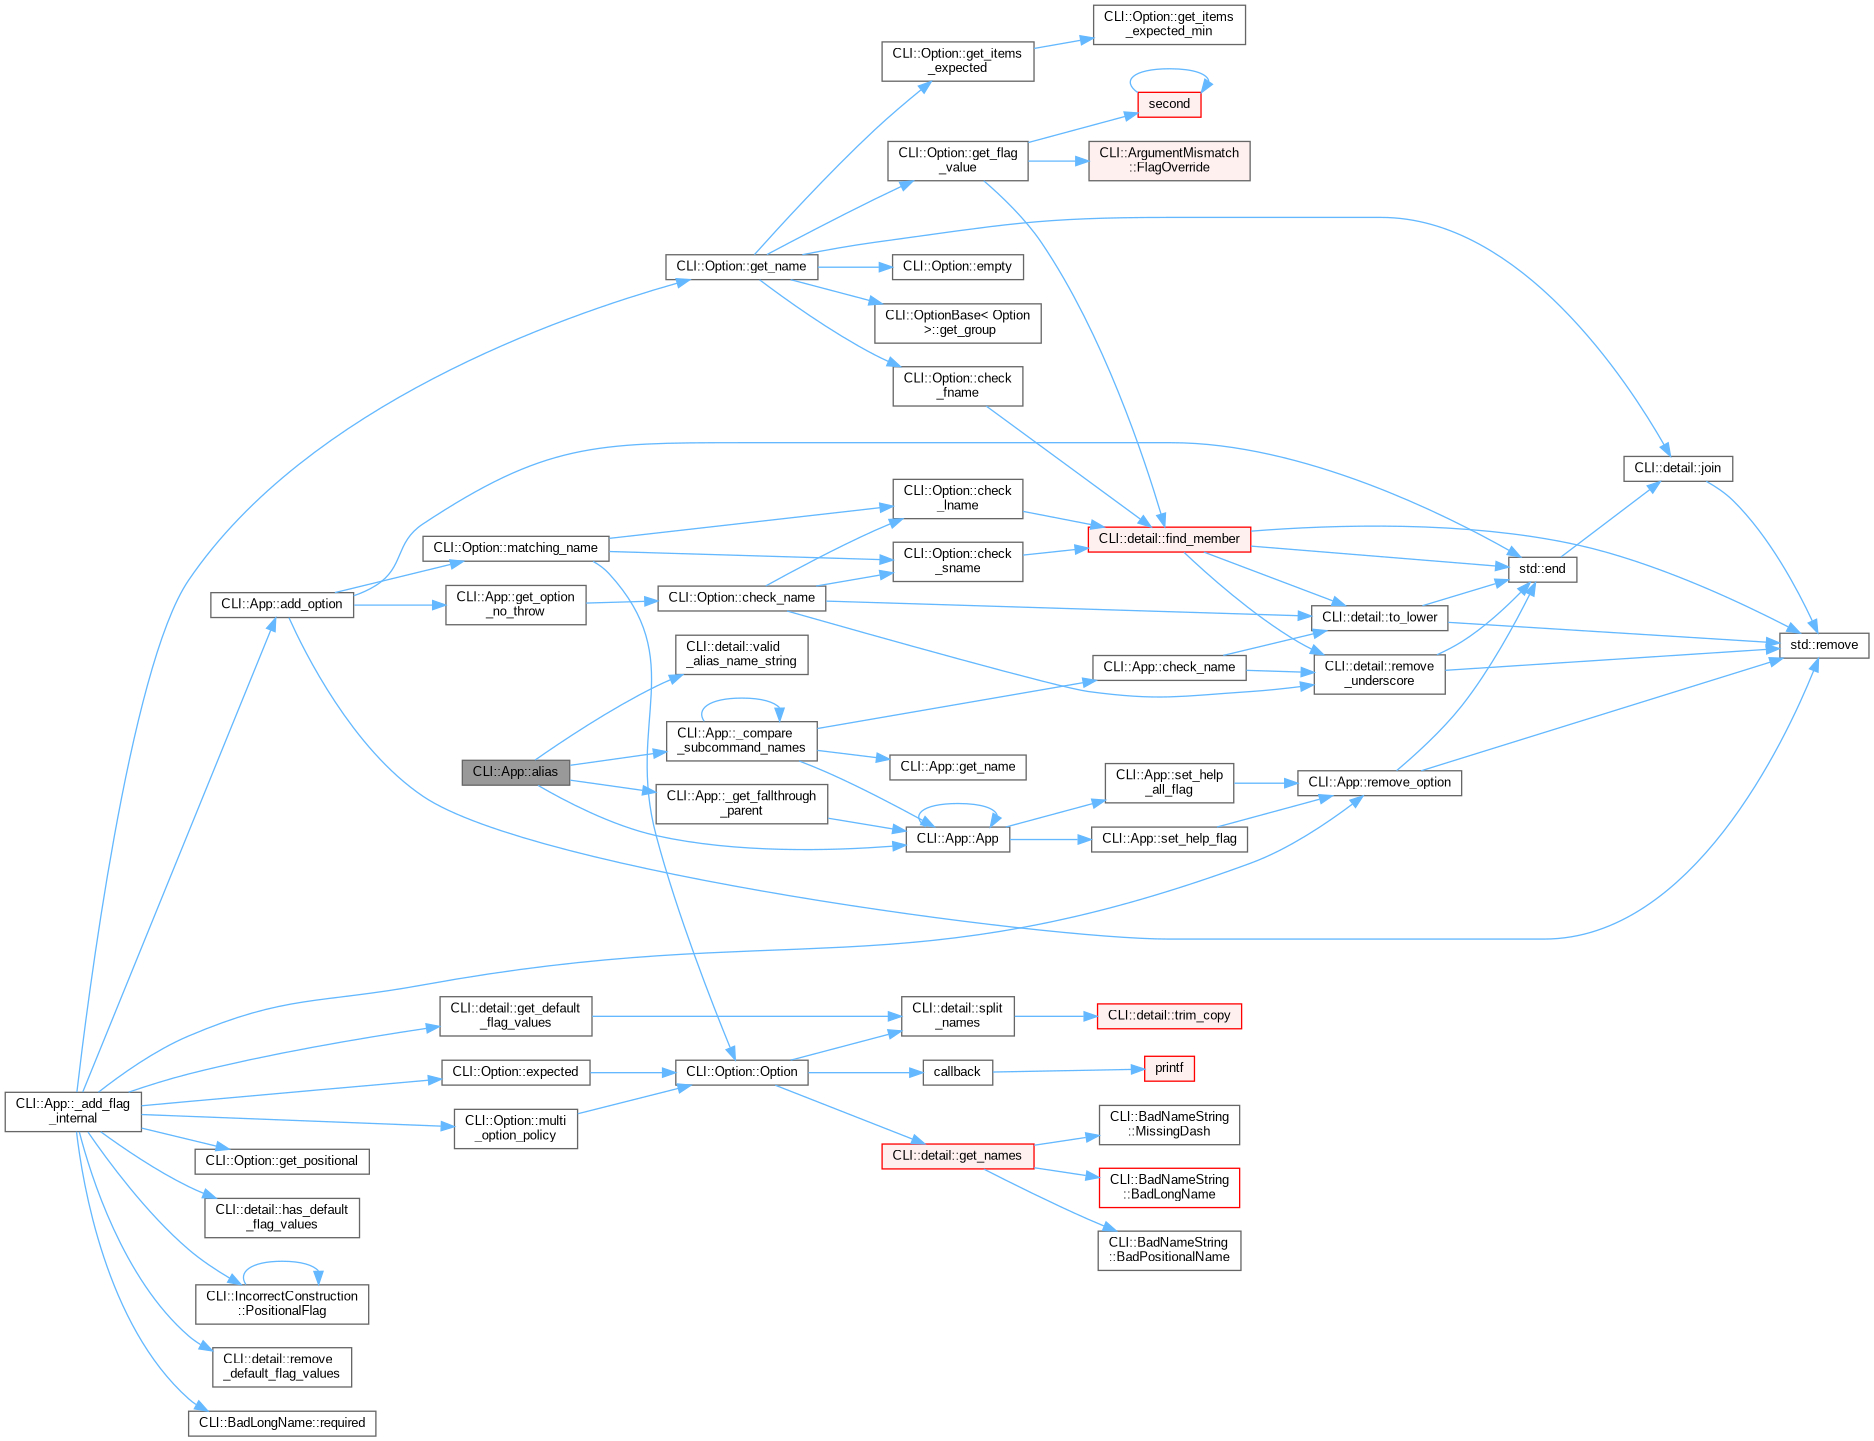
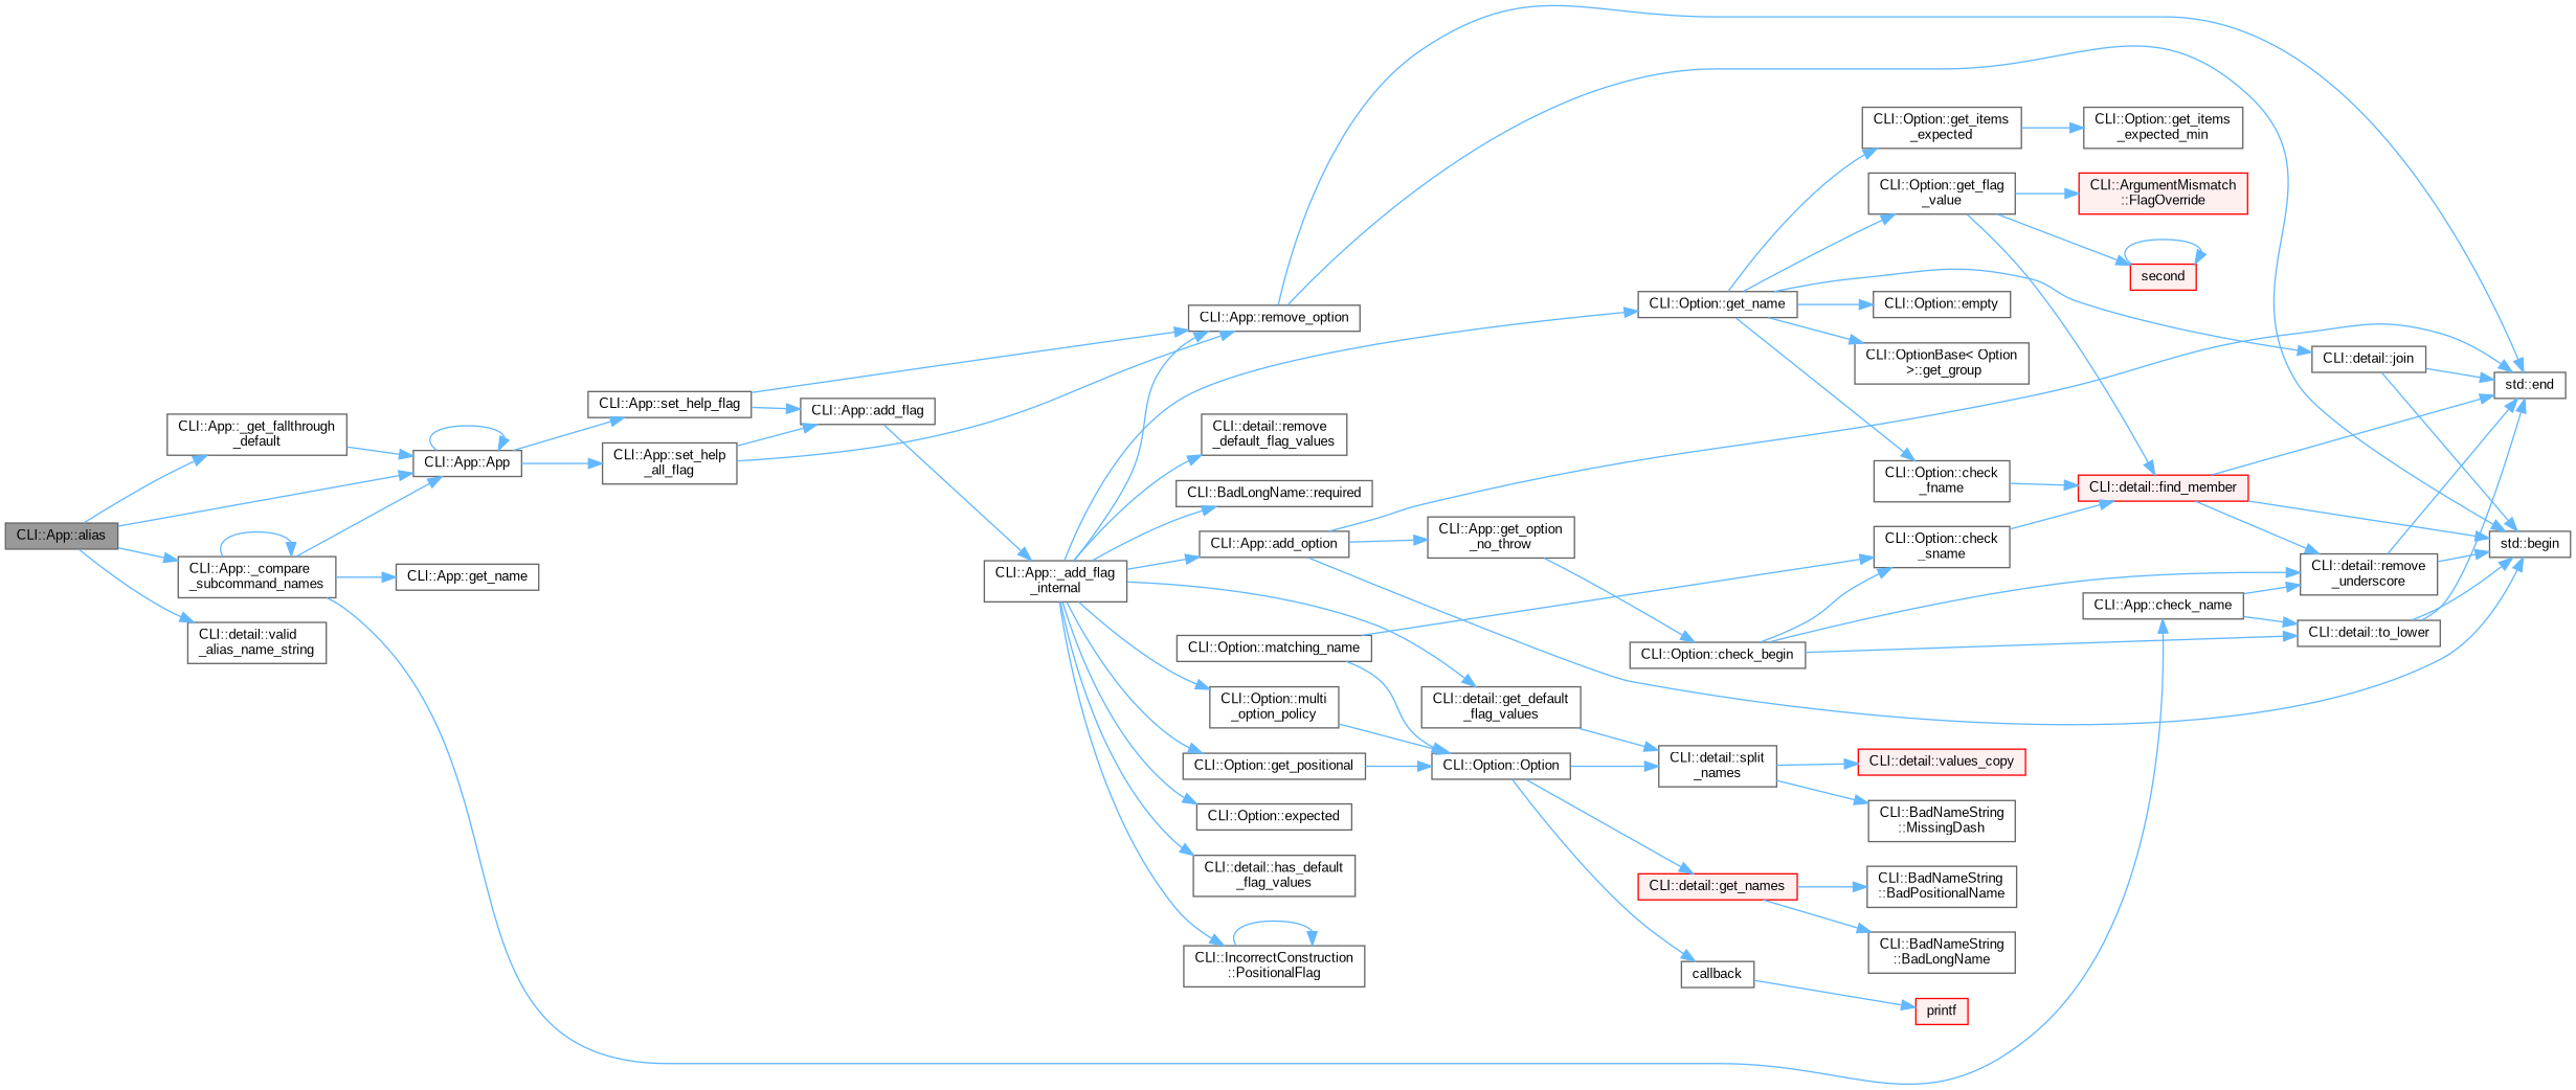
  digraph {
    fontname="Liberation Sans"
    rankdir=LR
    node [color=grey40 fillcolor=white fontname="Liberation Sans" fontsize=10 shape=box style=filled]
    edge [color=steelblue1 fontname="Liberation Sans" fontsize=10 labelfontname=Helvetica labelfontsize=10 style=solid]
    n1 [color=gray40 fillcolor=grey60 fontcolor=black height=0.2 label="CLI::App::alias" width=0.4]
    n2 [height=0.2 label="CLI::App::_compare\l_subcommand_names" width=0.4]
    n3 [height=0.2 label="CLI::App::App" width=0.4]
-   n4 [height=0.2 label="CLI::App::_get_fallthrough\l_parent" width=0.4]
+   n4 [height=0.2 label="CLI::App::_get_fallthrough\l_default" width=0.4]
    n5 [height=0.2 label="CLI::detail::valid\l_alias_name_string" width=0.4]
    n6 [height=0.2 label="CLI::App::check_name" width=0.4]
    n7 [height=0.2 label="CLI::App::get_name" width=0.4]
    n8 [height=0.2 label="CLI::App::set_help\l_all_flag" width=0.4]
    n9 [height=0.2 label="CLI::App::set_help_flag" width=0.4]
    n10 [height=0.2 label="CLI::detail::remove\l_underscore" width=0.4]
    n11 [height=0.2 label="CLI::detail::to_lower" width=0.4]
+   n12 [height=0.2 label="CLI::App::add_flag" width=0.4]
    n13 [height=0.2 label="CLI::App::remove_option" width=0.4]
    n14 [height=0.2 label="CLI::App::_add_flag\l_internal" width=0.4]
-   n15 [height=0.2 label="std::remove" width=0.4]
+   n15 [height=0.2 label="std::begin" width=0.4]
    n16 [height=0.2 label="std::end" width=0.4]
    n17 [height=0.2 label="CLI::App::add_option" width=0.4]
    n18 [height=0.2 label="CLI::Option::expected" width=0.4]
    n19 [height=0.2 label="CLI::detail::get_default\l_flag_values" width=0.4]
    n20 [height=0.2 label="CLI::Option::get_name" width=0.4]
    n21 [height=0.2 label="CLI::Option::get_positional" width=0.4]
    n22 [height=0.2 label="CLI::detail::has_default\l_flag_values" width=0.4]
    n23 [height=0.2 label="CLI::Option::multi\l_option_policy" width=0.4]
    n24 [height=0.2 label="CLI::IncorrectConstruction\l::PositionalFlag" width=0.4]
    n25 [height=0.2 label="CLI::detail::remove\l_default_flag_values" width=0.4]
    n26 [height=0.2 label="CLI::BadLongName::required" width=0.4]
    n27 [height=0.2 label="CLI::App::get_option\l_no_throw" width=0.4]
    n28 [height=0.2 label="CLI::Option::matching_name" width=0.4]
    n29 [height=0.2 label="CLI::Option::Option" width=0.4]
    n30 [height=0.2 label="CLI::detail::split\l_names" width=0.4]
    n31 [height=0.2 label="CLI::Option::check\l_fname" width=0.4]
    n32 [height=0.2 label="CLI::Option::empty" width=0.4]
    n33 [height=0.2 label="CLI::Option::get_flag\l_value" width=0.4]
    n34 [height=0.2 label="CLI::OptionBase\< Option\l \>::get_group" width=0.4]
    n35 [height=0.2 label="CLI::Option::get_items\l_expected" width=0.4]
    n36 [height=0.2 label="CLI::detail::join" width=0.4]
-   n37 [height=0.2 label="CLI::Option::check_name" width=0.4]
-   n38 [height=0.2 label="CLI::Option::check\l_lname" width=0.4]
+   n37 [height=0.2 label="CLI::Option::check_begin" width=0.4]
    n39 [height=0.2 label="CLI::Option::check\l_sname" width=0.4]
    n40 [color=red fillcolor="#FFF0F0" height=0.2 label="CLI::detail::find_member" width=0.4]
    n41 [height=0.2 label=callback width=0.4]
    n42 [color=red fillcolor="#FFF0F0" height=0.2 label="CLI::detail::get_names" width=0.4]
    n43 [color=red fillcolor="#FFF0F0" height=0.2 label=printf width=0.4]
-   n44 [color=red height=0.2 label="CLI::BadNameString\l::BadLongName" width=0.4]
+   n44 [height=0.2 label="CLI::BadNameString\l::BadLongName" width=0.4]
    n45 [height=0.2 label="CLI::BadNameString\l::BadPositionalName" width=0.4]
    n46 [height=0.2 label="CLI::BadNameString\l::MissingDash" width=0.4]
-   n47 [color=red fillcolor="#FFF0F0" height=0.2 label="CLI::detail::trim_copy" width=0.4]
-   n48 [fillcolor="#FFF0F0" height=0.2 label="CLI::ArgumentMismatch\l::FlagOverride" width=0.4]
+   n47 [color=red fillcolor="#FFF0F0" height=0.2 label="CLI::detail::values_copy" width=0.4]
+   n48 [color=red fillcolor="#FFF0F0" height=0.2 label="CLI::ArgumentMismatch\l::FlagOverride" width=0.4]
    n49 [color=red fillcolor="#FFF0F0" height=0.2 label=second width=0.4]
    n50 [height=0.2 label="CLI::Option::get_items\l_expected_min" width=0.4]
    n1 -> n2
    n1 -> n3
    n1 -> n4
    n1 -> n5
    n2 -> n2
    n2 -> n3
    n2 -> n6
    n2 -> n7
    n3 -> n3
    n3 -> n8
    n3 -> n9
    n4 -> n3
    n6 -> n10
    n6 -> n11
+   n8 -> n12
    n8 -> n13
+   n9 -> n12
    n9 -> n13
    n10 -> n15
    n10 -> n16
    n11 -> n15
    n11 -> n16
+   n12 -> n14
    n13 -> n15
    n13 -> n16
    n14 -> n13
    n14 -> n17
    n14 -> n18
    n14 -> n19
    n14 -> n20
    n14 -> n21
    n14 -> n22
    n14 -> n23
    n14 -> n24
    n14 -> n25
    n14 -> n26
    n17 -> n15
    n17 -> n16
    n17 -> n27
-   n17 -> n28
-   n18 -> n29
+   n21 -> n29
    n19 -> n30
    n20 -> n31
    n20 -> n32
    n20 -> n33
    n20 -> n34
    n20 -> n35
    n20 -> n36
    n23 -> n29
    n24 -> n24
    n27 -> n37
    n28 -> n29
-   n28 -> n38
    n28 -> n39
    n29 -> n30
    n29 -> n41
    n29 -> n42
    n30 -> n47
    n31 -> n40
    n33 -> n40
    n33 -> n48
    n33 -> n49
    n35 -> n50
    n36 -> n15
-   n16 -> n36
+   n36 -> n16
    n37 -> n10
    n37 -> n11
-   n37 -> n38
    n37 -> n39
-   n38 -> n40
    n39 -> n40
    n40 -> n10
-   n40 -> n11
    n40 -> n15
    n40 -> n16
    n41 -> n43
    n42 -> n44
    n42 -> n45
-   n42 -> n46
+   n30 -> n46
    n49 -> n49
  }
